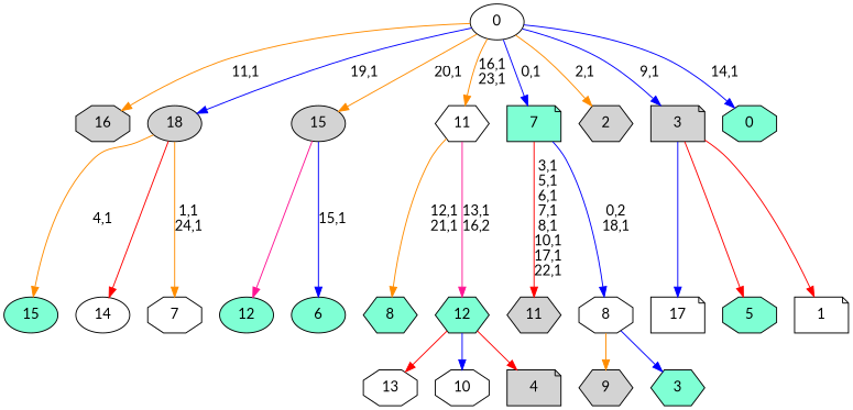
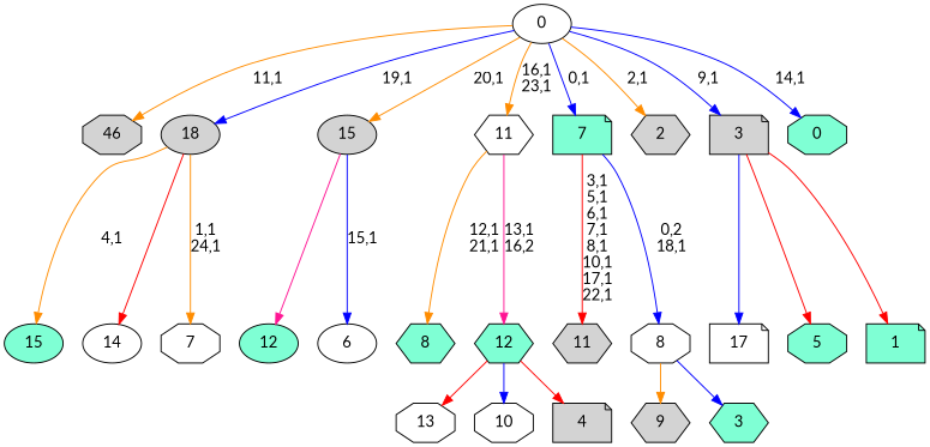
  digraph {
    fontname=Lato
    node [fillcolor=white fontname=Lato shape=octagon style=filled]
    edge [color=blue fontname=Lato]
    n1 [label=17 shape=note]
-   n2 [fillcolor=lightgrey label=16]
+   n2 [fillcolor=lightgrey label=46]
    n3 [fillcolor=aquamarine label=15 shape=ellipse]
    n4 [label=14 shape=ellipse]
    n5 [label=13]
    n6 [fillcolor=aquamarine label=12 shape=ellipse]
    n7 [fillcolor=lightgrey label=11 shape=hexagon]
    n8 [label=10]
    n9 [fillcolor=lightgrey label=9 shape=hexagon]
    n10 [fillcolor=aquamarine label=8 shape=hexagon]
    n11 [label=7]
    18 [fillcolor=lightgrey shape=ellipse]
-   n13 [fillcolor=aquamarine label=6 shape=ellipse]
+   n13 [label=6 shape=ellipse]
    15 [fillcolor=lightgrey shape=ellipse]
    n15 [fillcolor=aquamarine label=5]
    n16 [fillcolor=lightgrey label=4 shape=note]
    12 [fillcolor=aquamarine shape=hexagon]
    11 [shape=hexagon]
    n19 [fillcolor=aquamarine label=3 shape=hexagon]
    8
    7 [fillcolor=aquamarine shape=note]
    n22 [fillcolor=lightgrey label=2 shape=hexagon]
-   n23 [label=1 shape=note]
+   n23 [fillcolor=aquamarine label=1 shape=note]
    3 [fillcolor=lightgrey shape=note]
    n25 [fillcolor=aquamarine label=0]
    0 [shape=ellipse]
    18 -> n3 [color=darkorange label="4,1"]
    18 -> n4 [color=red]
    18 -> n11 [color=darkorange label="1,1\n24,1"]
    15 -> n6 [color=deeppink]
    15 -> n13 [label="15,1"]
    12 -> n5 [color=red]
    12 -> n8
    12 -> n16 [color=red]
    11 -> n10 [color=darkorange label="12,1\n21,1"]
    11 -> 12 [color=deeppink label="13,1\n16,2"]
    8 -> n9 [color=darkorange]
    8 -> n19
    7 -> n7 [color=red label="3,1\n5,1\n6,1\n7,1\n8,1\n10,1\n17,1\n22,1"]
    7 -> 8 [label="0,2\n18,1"]
    3 -> n1
    3 -> n15 [color=red]
    3 -> n23 [color=red]
    0 -> n2 [color=darkorange label="11,1"]
    0 -> 18 [label="19,1"]
    0 -> 15 [color=darkorange label="20,1"]
    0 -> 11 [color=darkorange label="16,1\n23,1"]
    0 -> 7 [label="0,1"]
    0 -> n22 [color=darkorange label="2,1"]
    0 -> 3 [label="9,1"]
    0 -> n25 [label="14,1"]
  }
